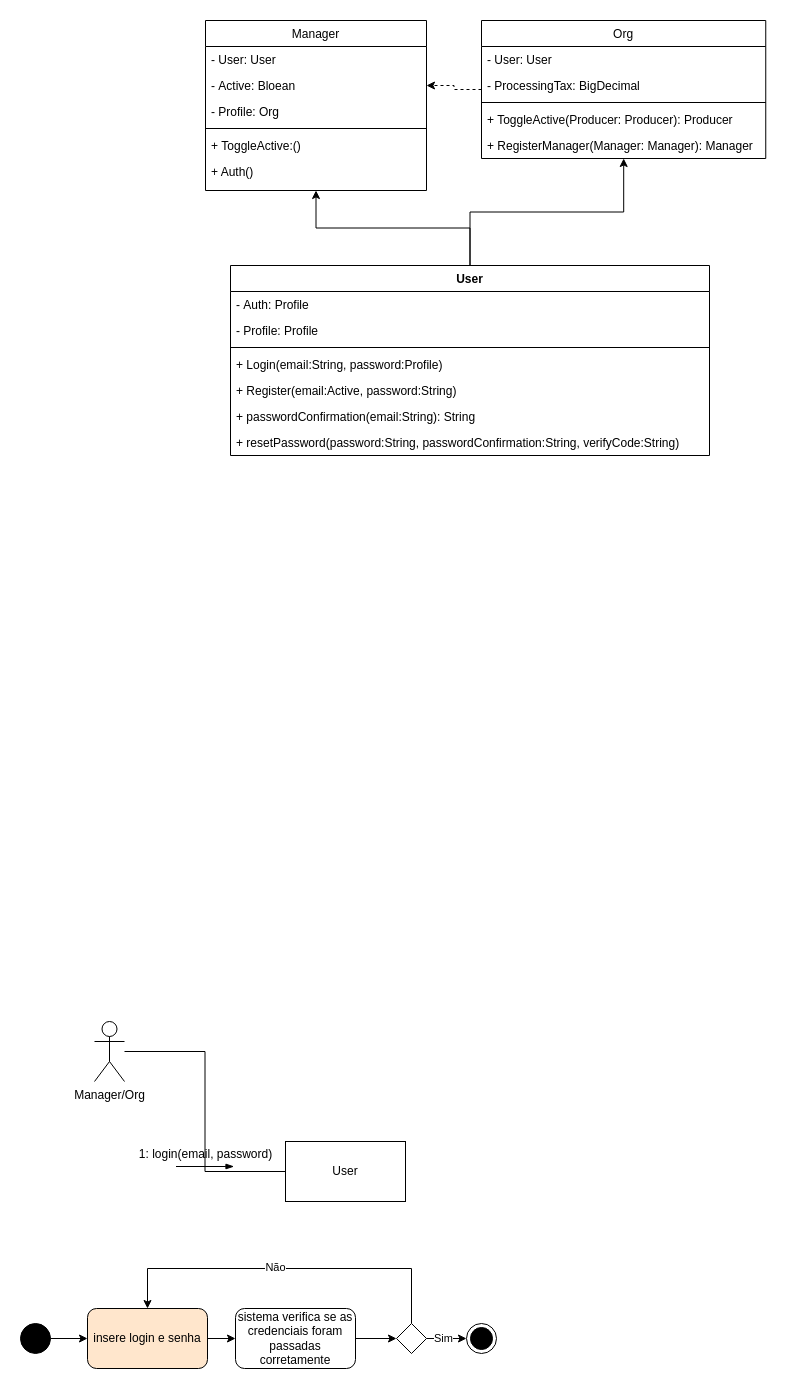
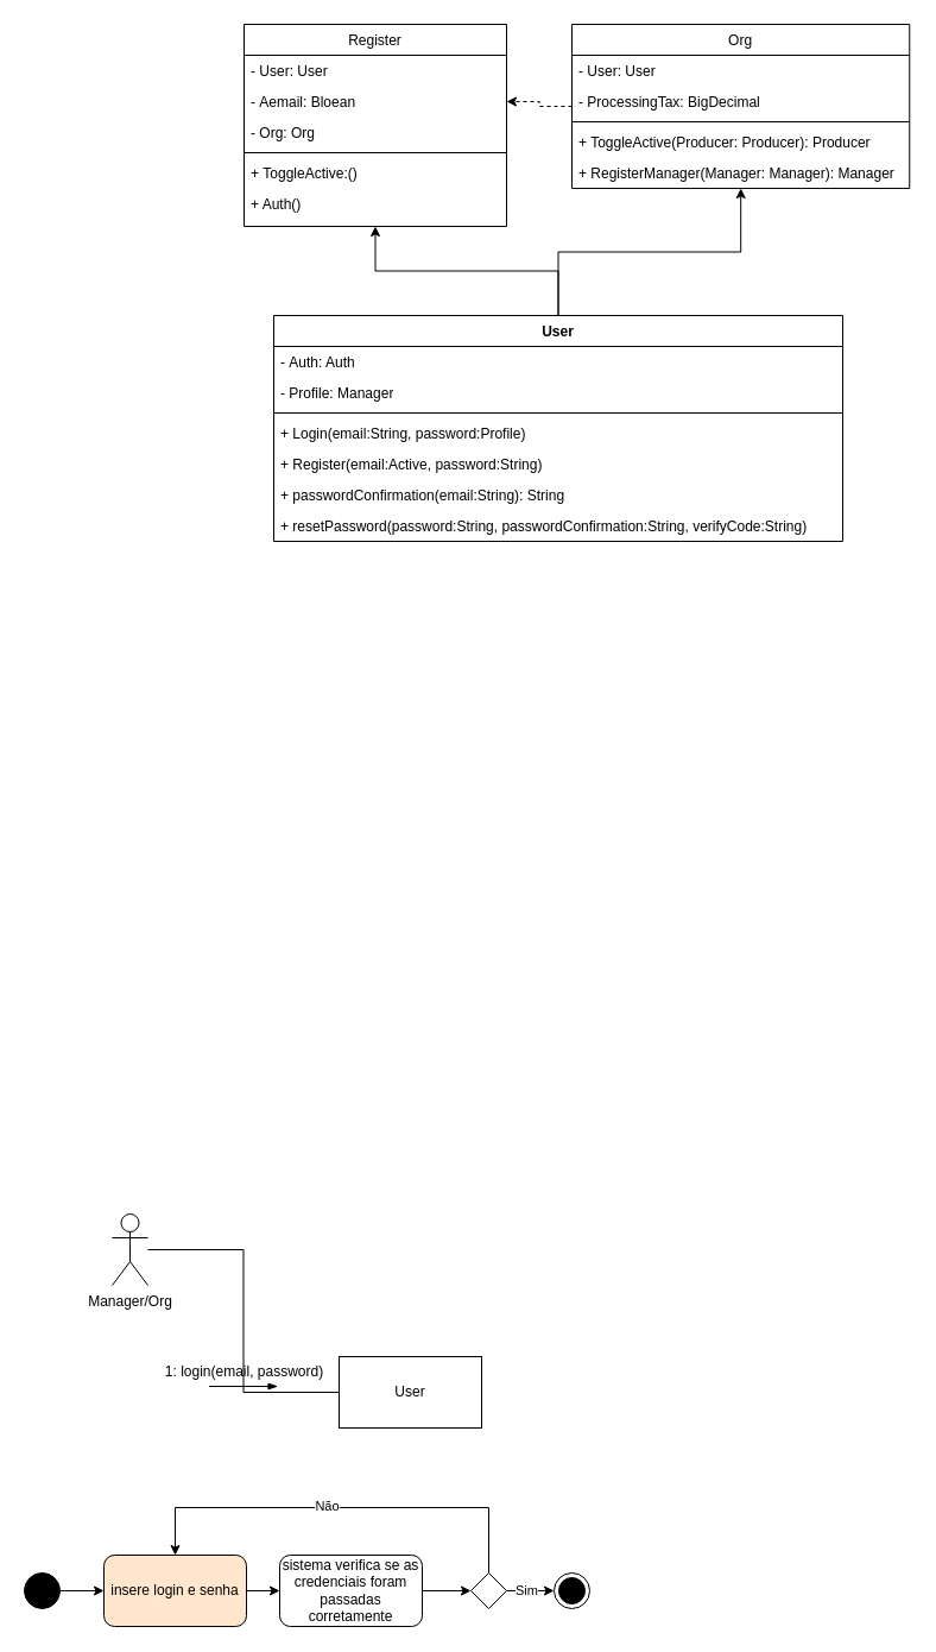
  <mxCell id="0" />
  <mxCell id="1" parent="0" />
  <mxCell id="2" style="edgeStyle=orthogonalEdgeStyle;rounded=0;orthogonalLoop=1;jettySize=auto;html=1;entryX=0;entryY=0.5;entryDx=0;entryDy=0;endArrow=none;endFill=0;" parent="1" source="3" target="4" edge="1"><mxGeometry relative="1" as="geometry" /></mxCell>
  <mxCell id="3" value="Manager/Org" style="shape=umlActor;verticalLabelPosition=bottom;verticalAlign=top;html=1;outlineConnect=0;" parent="1" vertex="1"><mxGeometry x="94" y="1021" width="30" height="60" as="geometry" /></mxCell>
  <mxCell id="4" value="User" style="rounded=0;whiteSpace=wrap;html=1;" parent="1" vertex="1"><mxGeometry x="285" y="1141" width="120" height="60" as="geometry" /></mxCell>
  <mxCell id="5" value="1: login(email, password)" style="text;html=1;align=center;verticalAlign=middle;resizable=0;points=[];autosize=1;strokeColor=none;fillColor=none;" parent="1" vertex="1"><mxGeometry x="129" y="1141" width="151" height="26" as="geometry" /></mxCell>
  <mxCell id="6" style="edgeStyle=orthogonalEdgeStyle;rounded=0;orthogonalLoop=1;jettySize=auto;html=1;entryX=0;entryY=0.5;entryDx=0;entryDy=0;endArrow=blockThin;endFill=1;strokeWidth=1;" parent="1" edge="1"><mxGeometry relative="1" as="geometry"><mxPoint x="175.5" y="1166" as="sourcePoint" /><mxPoint x="233.5" y="1166" as="targetPoint" /></mxGeometry></mxCell>
  <mxCell id="7" style="edgeStyle=orthogonalEdgeStyle;rounded=0;orthogonalLoop=1;jettySize=auto;html=1;entryX=0;entryY=0.5;entryDx=0;entryDy=0;" parent="1" source="8" target="11" edge="1"><mxGeometry relative="1" as="geometry" /></mxCell>
  <mxCell id="8" value="" style="ellipse;fillColor=strokeColor;html=1;" parent="1" vertex="1"><mxGeometry x="20" y="1323" width="30" height="30" as="geometry" /></mxCell>
  <mxCell id="9" value="" style="ellipse;html=1;shape=endState;fillColor=strokeColor;" parent="1" vertex="1"><mxGeometry x="466" y="1323" width="30" height="30" as="geometry" /></mxCell>
  <mxCell id="10" style="edgeStyle=orthogonalEdgeStyle;rounded=0;orthogonalLoop=1;jettySize=auto;html=1;" parent="1" source="11" target="13" edge="1"><mxGeometry relative="1" as="geometry" /></mxCell>
  <mxCell id="11" value="insere login e senha" style="rounded=1;whiteSpace=wrap;html=1;fillColor=#ffe6cc;" parent="1" vertex="1"><mxGeometry x="87" y="1308" width="120" height="60" as="geometry" /></mxCell>
  <mxCell id="12" style="edgeStyle=orthogonalEdgeStyle;rounded=0;orthogonalLoop=1;jettySize=auto;html=1;exitX=1;exitY=0.5;exitDx=0;exitDy=0;entryX=0;entryY=0.5;entryDx=0;entryDy=0;" parent="1" source="13" target="18" edge="1"><mxGeometry relative="1" as="geometry" /></mxCell>
  <mxCell id="13" value="&lt;font style=&quot;vertical-align: inherit;&quot;&gt;&lt;font style=&quot;vertical-align: inherit;&quot;&gt;&lt;font style=&quot;vertical-align: inherit;&quot;&gt;&lt;font style=&quot;vertical-align: inherit;&quot;&gt;sistema verifica se as credenciais foram passadas corretamente&lt;/font&gt;&lt;/font&gt;&lt;/font&gt;&lt;/font&gt;" style="rounded=1;whiteSpace=wrap;html=1;" parent="1" vertex="1"><mxGeometry x="235" y="1308" width="120" height="60" as="geometry" /></mxCell>
  <mxCell id="14" style="edgeStyle=orthogonalEdgeStyle;rounded=0;orthogonalLoop=1;jettySize=auto;html=1;exitX=1;exitY=0.5;exitDx=0;exitDy=0;entryX=0;entryY=0.5;entryDx=0;entryDy=0;" parent="1" source="18" target="9" edge="1"><mxGeometry relative="1" as="geometry" /></mxCell>
  <mxCell id="15" value="Sim" style="edgeLabel;html=1;align=center;verticalAlign=middle;resizable=0;points=[];" parent="14" vertex="1" connectable="0"><mxGeometry x="-0.21" y="1" relative="1" as="geometry"><mxPoint as="offset" /></mxGeometry></mxCell>
  <mxCell id="16" style="edgeStyle=orthogonalEdgeStyle;rounded=0;orthogonalLoop=1;jettySize=auto;html=1;exitX=0.5;exitY=0;exitDx=0;exitDy=0;entryX=0.5;entryY=0;entryDx=0;entryDy=0;" parent="1" source="18" target="11" edge="1"><mxGeometry relative="1" as="geometry"><Array as="points"><mxPoint x="411" y="1268" /><mxPoint x="147" y="1268" /></Array></mxGeometry></mxCell>
  <mxCell id="17" value="Não" style="edgeLabel;html=1;align=center;verticalAlign=middle;resizable=0;points=[];" parent="16" vertex="1" connectable="0"><mxGeometry x="0.069" y="-2" relative="1" as="geometry"><mxPoint as="offset" /></mxGeometry></mxCell>
  <mxCell id="18" value="" style="rhombus;" parent="1" vertex="1"><mxGeometry x="396" y="1323" width="30" height="30" as="geometry" /></mxCell>
  <mxCell id="19" style="edgeStyle=orthogonalEdgeStyle;rounded=0;orthogonalLoop=1;jettySize=auto;html=1;entryX=1;entryY=0.5;entryDx=0;entryDy=0;dashed=1;" edge="1" parent="1" source="20" target="38"><mxGeometry relative="1" as="geometry" /></mxCell>
  <mxCell id="20" value="Org" style="swimlane;fontStyle=0;align=center;verticalAlign=top;childLayout=stackLayout;horizontal=1;startSize=26;horizontalStack=0;resizeParent=1;resizeLast=0;collapsible=1;marginBottom=0;rounded=0;shadow=0;strokeWidth=1;" vertex="1" parent="1"><mxGeometry x="481" y="20" width="284.25" height="138" as="geometry"><mxRectangle x="340" y="380" width="170" height="26" as="alternateBounds" /></mxGeometry></mxCell>
  <mxCell id="21" value="&lt;span style=&quot;background-color: rgb(255, 255, 255);&quot;&gt;- User: User&lt;/span&gt;" style="text;strokeColor=none;fillColor=none;align=left;verticalAlign=top;spacingLeft=4;spacingRight=4;overflow=hidden;rotatable=0;points=[[0,0.5],[1,0.5]];portConstraint=eastwest;whiteSpace=wrap;html=1;" vertex="1" parent="20"><mxGeometry y="26" width="284.25" height="26" as="geometry" /></mxCell>
  <mxCell id="22" value="-&amp;nbsp;ProcessingTax: BigDecimal" style="text;strokeColor=none;fillColor=none;align=left;verticalAlign=top;spacingLeft=4;spacingRight=4;overflow=hidden;rotatable=0;points=[[0,0.5],[1,0.5]];portConstraint=eastwest;whiteSpace=wrap;html=1;" vertex="1" parent="20"><mxGeometry y="52" width="284.25" height="26" as="geometry" /></mxCell>
  <mxCell id="23" value="" style="line;strokeWidth=1;fillColor=none;align=left;verticalAlign=middle;spacingTop=-1;spacingLeft=3;spacingRight=3;rotatable=0;labelPosition=right;points=[];portConstraint=eastwest;strokeColor=inherit;" vertex="1" parent="20"><mxGeometry y="78" width="284.25" height="8" as="geometry" /></mxCell>
  <mxCell id="24" value="+ ToggleActive(Producer: Producer): Producer" style="text;strokeColor=none;fillColor=none;align=left;verticalAlign=top;spacingLeft=4;spacingRight=4;overflow=hidden;rotatable=0;points=[[0,0.5],[1,0.5]];portConstraint=eastwest;whiteSpace=wrap;html=1;" vertex="1" parent="20"><mxGeometry y="86" width="284.25" height="26" as="geometry" /></mxCell>
  <mxCell id="25" value="+ Register&lt;span style=&quot;text-align: center; text-wrap: nowrap;&quot;&gt;Manager(&lt;/span&gt;&lt;span style=&quot;text-align: center; text-wrap: nowrap;&quot;&gt;Manager:&amp;nbsp;&lt;/span&gt;&lt;span style=&quot;text-align: center; text-wrap: nowrap;&quot;&gt;Manager)&lt;/span&gt;&lt;span style=&quot;text-wrap: nowrap; text-align: center;&quot;&gt;:&amp;nbsp;&lt;/span&gt;&lt;span style=&quot;text-wrap: nowrap; text-align: center;&quot;&gt;Manager&lt;/span&gt;" style="text;strokeColor=none;fillColor=none;align=left;verticalAlign=top;spacingLeft=4;spacingRight=4;overflow=hidden;rotatable=0;points=[[0,0.5],[1,0.5]];portConstraint=eastwest;whiteSpace=wrap;html=1;" vertex="1" parent="20"><mxGeometry y="112" width="284.25" height="26" as="geometry" /></mxCell>
  <mxCell id="26" style="edgeStyle=orthogonalEdgeStyle;rounded=0;orthogonalLoop=1;jettySize=auto;html=1;" edge="1" parent="1" source="28" target="20"><mxGeometry relative="1" as="geometry" /></mxCell>
  <mxCell id="27" style="edgeStyle=orthogonalEdgeStyle;rounded=0;orthogonalLoop=1;jettySize=auto;html=1;" edge="1" parent="1" source="28" target="36"><mxGeometry relative="1" as="geometry" /></mxCell>
  <mxCell id="28" value="User" style="swimlane;fontStyle=1;align=center;verticalAlign=top;childLayout=stackLayout;horizontal=1;startSize=26;horizontalStack=0;resizeParent=1;resizeParentMax=0;resizeLast=0;collapsible=1;marginBottom=0;whiteSpace=wrap;html=1;labelBackgroundColor=none;" vertex="1" parent="1"><mxGeometry x="230" y="265" width="479" height="190" as="geometry" /></mxCell>
- <mxCell id="29" value="-&amp;nbsp;Auth: Profile" style="text;strokeColor=none;fillColor=none;align=left;verticalAlign=top;spacingLeft=4;spacingRight=4;overflow=hidden;rotatable=0;points=[[0,0.5],[1,0.5]];portConstraint=eastwest;whiteSpace=wrap;html=1;labelBackgroundColor=none;" vertex="1" parent="28"><mxGeometry y="26" width="479" height="26" as="geometry" /></mxCell>
- <mxCell id="30" value="-&amp;nbsp;Profile: Profile" style="text;strokeColor=none;fillColor=none;align=left;verticalAlign=top;spacingLeft=4;spacingRight=4;overflow=hidden;rotatable=0;points=[[0,0.5],[1,0.5]];portConstraint=eastwest;whiteSpace=wrap;html=1;labelBackgroundColor=none;" vertex="1" parent="28"><mxGeometry y="52" width="479" height="26" as="geometry" /></mxCell>
+ <mxCell id="29" value="-&amp;nbsp;Auth: Auth" style="text;strokeColor=none;fillColor=none;align=left;verticalAlign=top;spacingLeft=4;spacingRight=4;overflow=hidden;rotatable=0;points=[[0,0.5],[1,0.5]];portConstraint=eastwest;whiteSpace=wrap;html=1;labelBackgroundColor=none;" vertex="1" parent="28"><mxGeometry y="26" width="479" height="26" as="geometry" /></mxCell>
+ <mxCell id="30" value="-&amp;nbsp;Profile: Manager" style="text;strokeColor=none;fillColor=none;align=left;verticalAlign=top;spacingLeft=4;spacingRight=4;overflow=hidden;rotatable=0;points=[[0,0.5],[1,0.5]];portConstraint=eastwest;whiteSpace=wrap;html=1;labelBackgroundColor=none;" vertex="1" parent="28"><mxGeometry y="52" width="479" height="26" as="geometry" /></mxCell>
  <mxCell id="31" value="" style="line;strokeWidth=1;fillColor=none;align=left;verticalAlign=middle;spacingTop=-1;spacingLeft=3;spacingRight=3;rotatable=0;labelPosition=right;points=[];portConstraint=eastwest;strokeColor=inherit;" vertex="1" parent="28"><mxGeometry y="78" width="479" height="8" as="geometry" /></mxCell>
  <mxCell id="32" value="+ Login(email:String, password:Profile)" style="text;strokeColor=none;fillColor=none;align=left;verticalAlign=top;spacingLeft=4;spacingRight=4;overflow=hidden;rotatable=0;points=[[0,0.5],[1,0.5]];portConstraint=eastwest;whiteSpace=wrap;html=1;" vertex="1" parent="28"><mxGeometry y="86" width="479" height="26" as="geometry" /></mxCell>
  <mxCell id="33" value="+ Register(email:Active, password:String)" style="text;strokeColor=none;fillColor=none;align=left;verticalAlign=top;spacingLeft=4;spacingRight=4;overflow=hidden;rotatable=0;points=[[0,0.5],[1,0.5]];portConstraint=eastwest;whiteSpace=wrap;html=1;" vertex="1" parent="28"><mxGeometry y="112" width="479" height="26" as="geometry" /></mxCell>
  <mxCell id="34" value="+ passwordConfirmation(email:String): String" style="text;strokeColor=none;fillColor=none;align=left;verticalAlign=top;spacingLeft=4;spacingRight=4;overflow=hidden;rotatable=0;points=[[0,0.5],[1,0.5]];portConstraint=eastwest;whiteSpace=wrap;html=1;" vertex="1" parent="28"><mxGeometry y="138" width="479" height="26" as="geometry" /></mxCell>
  <mxCell id="35" value="+ resetPassword(password:String, passwordConfirmation:String, verifyCode:String)" style="text;strokeColor=none;fillColor=none;align=left;verticalAlign=top;spacingLeft=4;spacingRight=4;overflow=hidden;rotatable=0;points=[[0,0.5],[1,0.5]];portConstraint=eastwest;whiteSpace=wrap;html=1;" vertex="1" parent="28"><mxGeometry y="164" width="479" height="26" as="geometry" /></mxCell>
- <mxCell id="36" value="Manager" style="swimlane;fontStyle=0;align=center;verticalAlign=top;childLayout=stackLayout;horizontal=1;startSize=26;horizontalStack=0;resizeParent=1;resizeLast=0;collapsible=1;marginBottom=0;rounded=0;shadow=0;strokeWidth=1;" vertex="1" parent="1"><mxGeometry x="205" y="20" width="221" height="170" as="geometry"><mxRectangle x="340" y="380" width="170" height="26" as="alternateBounds" /></mxGeometry></mxCell>
+ <mxCell id="36" value="Register" style="swimlane;fontStyle=0;align=center;verticalAlign=top;childLayout=stackLayout;horizontal=1;startSize=26;horizontalStack=0;resizeParent=1;resizeLast=0;collapsible=1;marginBottom=0;rounded=0;shadow=0;strokeWidth=1;" vertex="1" parent="1"><mxGeometry x="205" y="20" width="221" height="170" as="geometry"><mxRectangle x="340" y="380" width="170" height="26" as="alternateBounds" /></mxGeometry></mxCell>
  <mxCell id="37" value="-&lt;span style=&quot;background-color: rgb(255, 255, 255);&quot;&gt;&amp;nbsp;User: User&lt;/span&gt;" style="text;strokeColor=none;fillColor=none;align=left;verticalAlign=top;spacingLeft=4;spacingRight=4;overflow=hidden;rotatable=0;points=[[0,0.5],[1,0.5]];portConstraint=eastwest;whiteSpace=wrap;html=1;" vertex="1" parent="36"><mxGeometry y="26" width="221" height="26" as="geometry" /></mxCell>
- <mxCell id="38" value="-&amp;nbsp;A&lt;span style=&quot;text-align: center; text-wrap: nowrap;&quot;&gt;ctive&lt;/span&gt;:&amp;nbsp;&lt;span style=&quot;text-align: center; text-wrap: nowrap;&quot;&gt;Bloean&lt;/span&gt;" style="text;strokeColor=none;fillColor=none;align=left;verticalAlign=top;spacingLeft=4;spacingRight=4;overflow=hidden;rotatable=0;points=[[0,0.5],[1,0.5]];portConstraint=eastwest;whiteSpace=wrap;html=1;" vertex="1" parent="36"><mxGeometry y="52" width="221" height="26" as="geometry" /></mxCell>
- <mxCell id="39" value="-&amp;nbsp;Profile: Org" style="text;strokeColor=none;fillColor=none;align=left;verticalAlign=top;spacingLeft=4;spacingRight=4;overflow=hidden;rotatable=0;points=[[0,0.5],[1,0.5]];portConstraint=eastwest;whiteSpace=wrap;html=1;" vertex="1" parent="36"><mxGeometry y="78" width="221" height="26" as="geometry" /></mxCell>
+ <mxCell id="38" value="-&amp;nbsp;A&lt;span style=&quot;text-align: center; text-wrap: nowrap;&quot;&gt;email&lt;/span&gt;:&amp;nbsp;&lt;span style=&quot;text-align: center; text-wrap: nowrap;&quot;&gt;Bloean&lt;/span&gt;" style="text;strokeColor=none;fillColor=none;align=left;verticalAlign=top;spacingLeft=4;spacingRight=4;overflow=hidden;rotatable=0;points=[[0,0.5],[1,0.5]];portConstraint=eastwest;whiteSpace=wrap;html=1;" vertex="1" parent="36"><mxGeometry y="52" width="221" height="26" as="geometry" /></mxCell>
+ <mxCell id="39" value="-&amp;nbsp;Org: Org" style="text;strokeColor=none;fillColor=none;align=left;verticalAlign=top;spacingLeft=4;spacingRight=4;overflow=hidden;rotatable=0;points=[[0,0.5],[1,0.5]];portConstraint=eastwest;whiteSpace=wrap;html=1;" vertex="1" parent="36"><mxGeometry y="78" width="221" height="26" as="geometry" /></mxCell>
  <mxCell id="40" value="" style="line;strokeWidth=1;fillColor=none;align=left;verticalAlign=middle;spacingTop=-1;spacingLeft=3;spacingRight=3;rotatable=0;labelPosition=right;points=[];portConstraint=eastwest;strokeColor=inherit;" vertex="1" parent="36"><mxGeometry y="104" width="221" height="8" as="geometry" /></mxCell>
  <mxCell id="41" value="+&amp;nbsp;ToggleActive:()" style="text;strokeColor=none;fillColor=none;align=left;verticalAlign=top;spacingLeft=4;spacingRight=4;overflow=hidden;rotatable=0;points=[[0,0.5],[1,0.5]];portConstraint=eastwest;whiteSpace=wrap;html=1;" vertex="1" parent="36"><mxGeometry y="112" width="221" height="26" as="geometry" /></mxCell>
  <mxCell id="42" value="+ Auth()" style="text;strokeColor=none;fillColor=none;align=left;verticalAlign=top;spacingLeft=4;spacingRight=4;overflow=hidden;rotatable=0;points=[[0,0.5],[1,0.5]];portConstraint=eastwest;whiteSpace=wrap;html=1;" vertex="1" parent="36"><mxGeometry y="138" width="221" height="26" as="geometry" /></mxCell>
